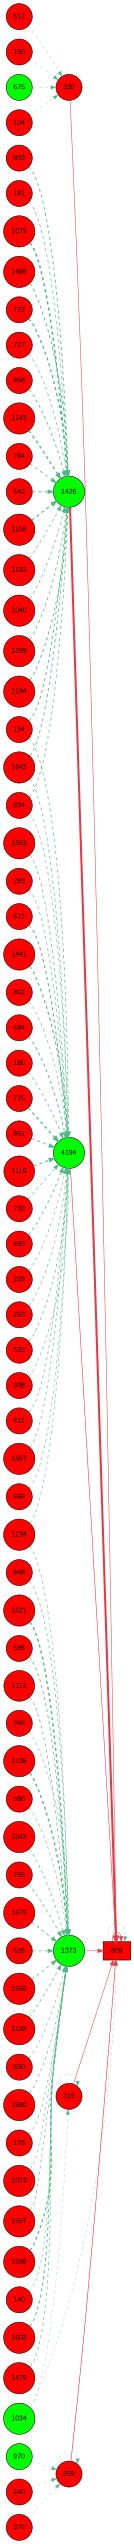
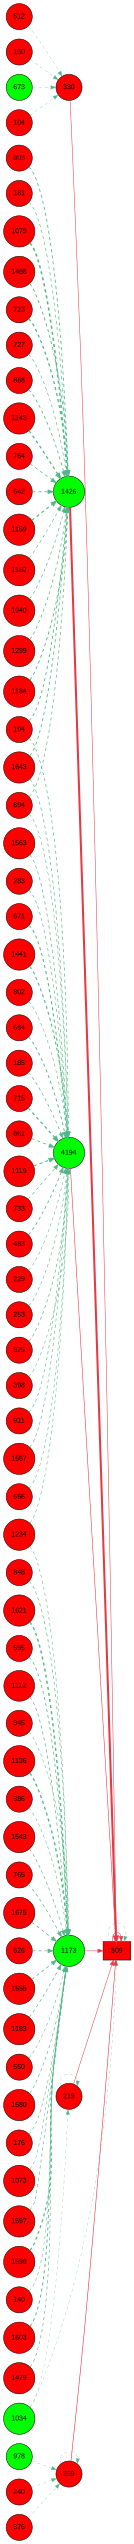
  digraph {
    fontname="Liberation Sans"
    rankdir=LR
    node [fillcolor="#fe0000" fontname="Liberation Sans" shape=circle style=filled]
    edge [color="#52b788" fontname="Liberation Sans" penwidth=0.50 style=dashed]
    n1 [label=512]
    n2 [label=330]
    n3 [label=809 shape=box]
    n4 [label=642]
    n5 [fillcolor="#00fe00" label=1426]
    n6 [label=386]
-   n7 [fillcolor="#00fe00" label=1373]
+   n7 [fillcolor="#00fe00" label=1173]
    n8 [label=1159]
    n9 [label=1543]
    n10 [label=765]
    n11 [fillcolor="#01fd00" label=1034]
    n12 [label=219]
    n13 [label=1162]
    n14 [label=1675]
    n15 [label=525]
    n16 [fillcolor="#00fe00" label=4194]
    n17 [label=398]
    n18 [label=911]
    n19 [label=1040]
    n20 [label=526]
    n21 [label=1299]
    n22 [label=1555]
    n23 [label=1557]
    n24 [label=150]
    n25 [label=666]
    n26 [label=1563]
    n27 [label=283]
    n28 [label=671]
    n29 [label=1184]
    n30 [label=1441]
    n31 [label=802]
-   n32 [fillcolor="#00fe00" label=675]
+   n32 [fillcolor="#00fe00" label=673]
    n33 [label=803]
    n34 [label=1183]
    n35 [label=550]
    n36 [label=684]
    n37 [label=1580]
    n38 [label=176]
    n39 [label=1073]
    n40 [label=181]
    n41 [label=1079]
    n42 [label=185]
    n43 [label=1597]
    n44 [label=1598]
    n45 [label=140]
    n46 [label=194]
    n47 [label=1603]
    n48 [label=1479]
    n49 [label=715]
    n50 [label=1488]
    n51 [label=848]
-   n52 [fillcolor="#00fe00" label=970]
+   n52 [fillcolor="#00fe00" label=978]
    n53 [label=359]
    n54 [label=1234]
    n55 [label=723]
    n56 [label=1621]
    n57 [label=595]
    n58 [label=727]
    n59 [label=1112]
    n60 [label=345]
    n61 [label=861]
    n62 [label=1119]
    n63 [label=733]
    n64 [label=483]
    n65 [label=868]
    n66 [label=229]
    n67 [label=104]
    n68 [label=1643]
    n69 [label=240]
    n70 [label=1136]
    n71 [label=1143]
    n72 [label=376]
    n73 [label=764]
    n74 [label=253]
    n75 [label=894]
    n1 -> n2
    n2 -> n3 [color="#e63946" penwidth=1.00 style=""]
    n3 -> n3 [color="#e63946" penwidth=1.03 style=""]
    n3 -> n3
    n4 -> n5 [penwidth=1.69]
    n5 -> n3 [color="#e63946" penwidth=4.00 style=""]
    n6 -> n7 [penwidth=1.07]
    n7 -> n3 [color="#e63946" penwidth=1.00 style=""]
    n8 -> n5 [penwidth=2.24]
    n9 -> n7 [penwidth=1.27]
    n10 -> n7 [penwidth=1.30]
    n11 -> n3
    n11 -> n12
    n12 -> n3 [color="#e63946" penwidth=1.00 style=""]
    n12 -> n12
    n13 -> n5 [penwidth=1.18]
    n14 -> n7 [penwidth=1.50]
    n15 -> n16 [penwidth=1.27]
    n16 -> n3 [color="#e63946" penwidth=1.12 style=""]
    n17 -> n16 [penwidth=1.05]
    n18 -> n16 [penwidth=1.18]
    n19 -> n5 [penwidth=1.29]
    n20 -> n7 [penwidth=1.40]
    n21 -> n5 [penwidth=1.45]
    n22 -> n7 [penwidth=1.46]
    n23 -> n16 [penwidth=1.22]
    n24 -> n2
    n25 -> n16 [penwidth=1.05]
    n26 -> n16 [penwidth=1.32]
    n27 -> n16 [penwidth=1.21]
    n28 -> n16 [penwidth=2.00]
    n29 -> n5 [penwidth=1.79]
    n30 -> n16 [penwidth=2.16]
    n31 -> n16 [penwidth=1.09]
    n32 -> n2
    n33 -> n5 [penwidth=1.61]
    n34 -> n7 [penwidth=1.31]
    n35 -> n7 [penwidth=0.99]
    n36 -> n16 [penwidth=1.84]
    n37 -> n7 [penwidth=1.25]
    n38 -> n7 [penwidth=1.11]
    n39 -> n7 [penwidth=0.96]
    n40 -> n5 [penwidth=1.22]
    n41 -> n5 [penwidth=3.00]
    n42 -> n16 [penwidth=1.33]
    n43 -> n7 [penwidth=1.20]
    n44 -> n7 [penwidth=2.36]
    n45 -> n7 [penwidth=0.98]
    n46 -> n5 [penwidth=1.67]
    n46 -> n16 [penwidth=1.33]
    n47 -> n7 [penwidth=1.84]
    n48 -> n7 [penwidth=1.22]
    n49 -> n16 [penwidth=2.44]
    n50 -> n5 [penwidth=1.76]
    n51 -> n7 [penwidth=1.25]
    n52 -> n53
    n53 -> n3 [color="#e63946" penwidth=1.20 style=""]
    n53 -> n53
    n54 -> n7 [penwidth=1.05]
    n54 -> n16 [penwidth=1.05]
    n55 -> n5 [penwidth=2.50]
    n56 -> n7 [penwidth=2.81]
    n57 -> n7 [penwidth=1.50]
    n58 -> n5 [penwidth=1.21]
    n59 -> n7 [penwidth=1.35]
    n60 -> n7 [penwidth=0.97]
    n61 -> n16 [penwidth=1.55]
    n62 -> n16 [penwidth=2.05]
    n63 -> n16 [penwidth=1.19]
    n64 -> n16 [penwidth=1.52]
    n65 -> n5 [penwidth=1.57]
    n66 -> n16 [penwidth=1.00]
    n67 -> n2
    n68 -> n5 [penwidth=1.59]
    n68 -> n16 [penwidth=1.26]
    n69 -> n53
    n70 -> n7 [penwidth=2.69]
    n71 -> n5 [penwidth=2.48]
    n72 -> n53
    n73 -> n5 [penwidth=1.42]
    n74 -> n16 [penwidth=1.12]
    n75 -> n5 [penwidth=1.34]
    n75 -> n16 [penwidth=1.07]
  }
